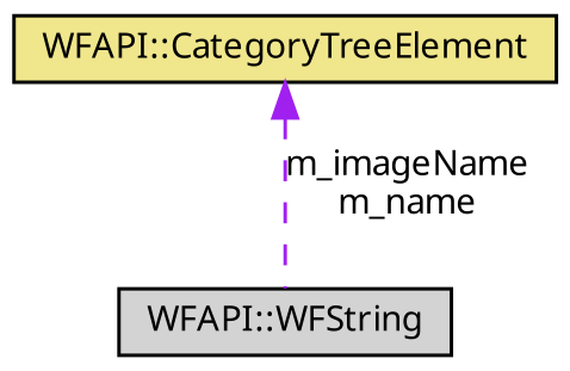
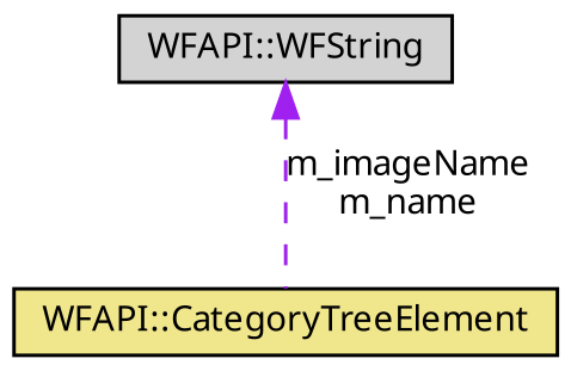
  digraph {
    node [color=black fontname="FreeSans.ttf" fontsize=10 shape=record style=filled]
    n1 [fillcolor=khaki fontcolor=black height=0.2 label="WFAPI::CategoryTreeElement" width=0.4]
    n2 [fillcolor=lightgrey height=0.2 label="WFAPI::WFString" width=0.4]
-   n1 -> n2 [color=purple dir=back fontname="FreeSans.ttf" fontsize=10 label="m_imageName\nm_name" labelfontname="FreeSans.ttf" labelfontsize=10 style=dashed]
+   n2 -> n1 [color=purple dir=back fontname="FreeSans.ttf" fontsize=10 label="m_imageName\nm_name" labelfontname="FreeSans.ttf" labelfontsize=10 style=dashed]
  }
